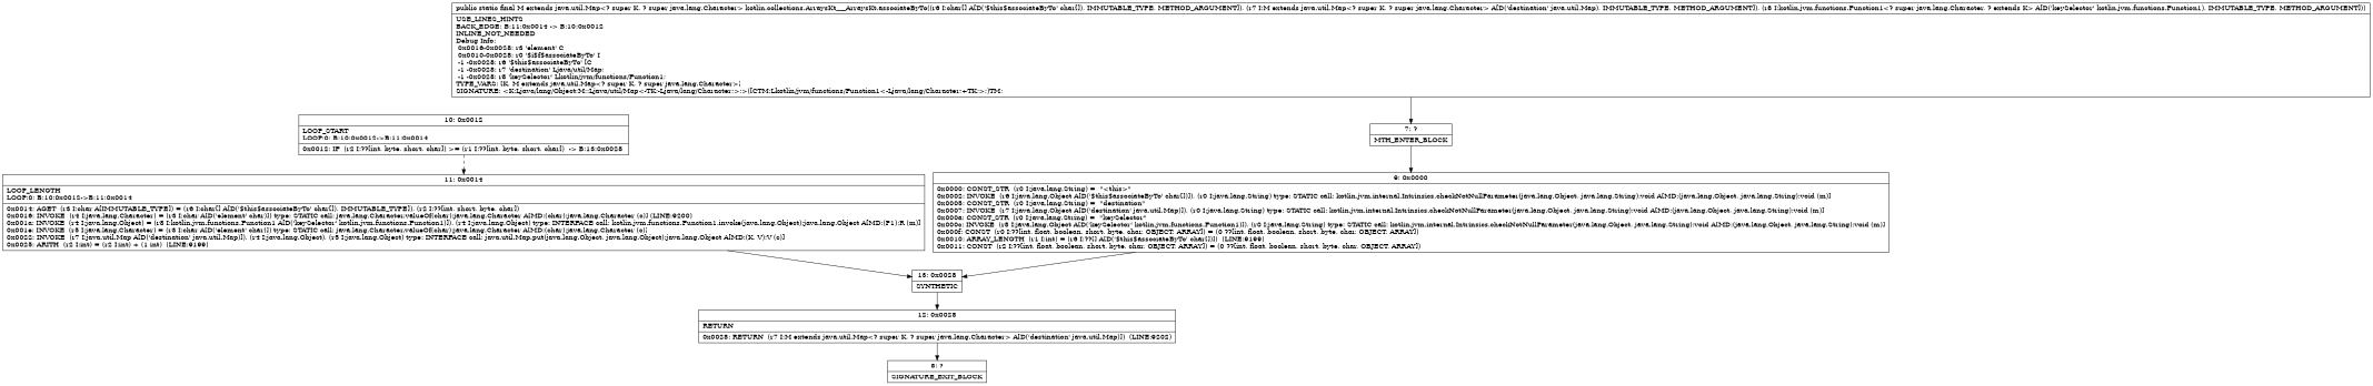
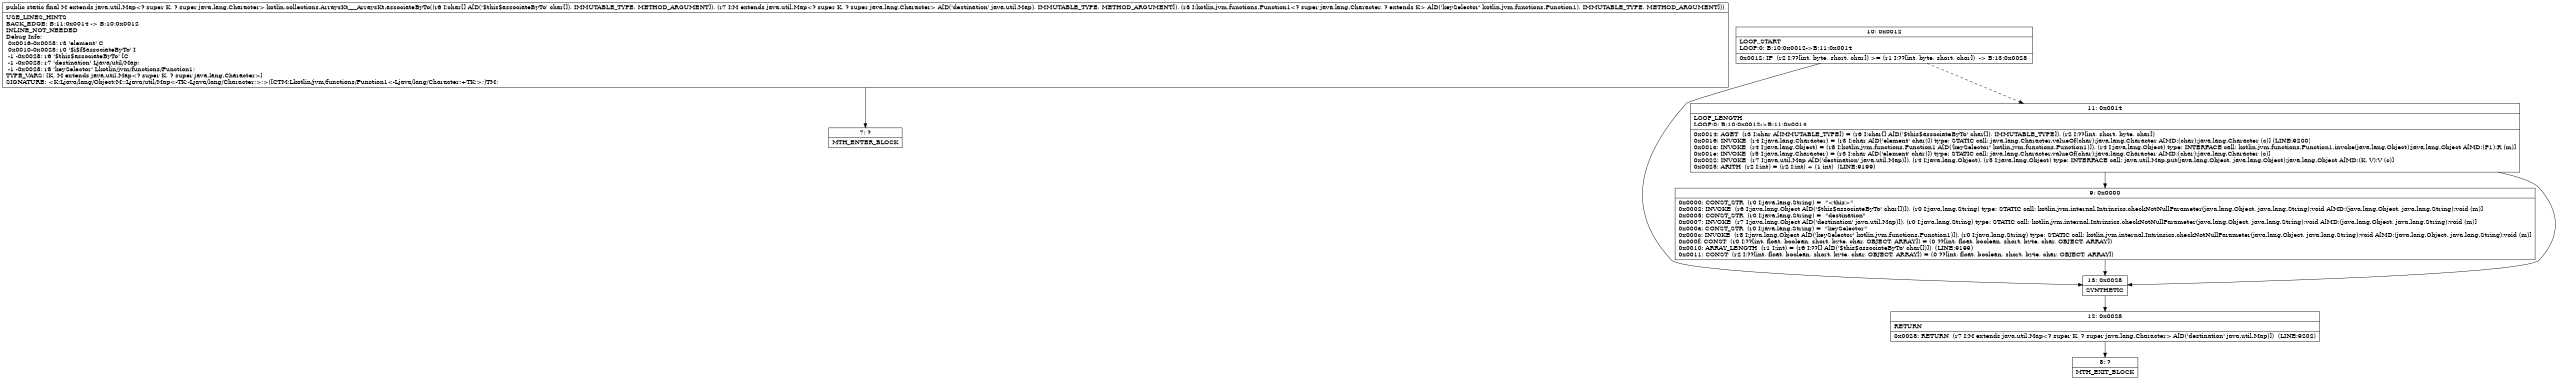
  digraph {
    node [shape=record]
    n1 [label="{7\:\ ?|MTH_ENTER_BLOCK\l}"]
    n2 [label="{9\:\ 0x0000|0x0000: CONST_STR  (r0 I:java.lang.String) =  \"\<this\>\" \l0x0002: INVOKE  (r6 I:java.lang.Object A[D('$this$associateByTo' char[])]), (r0 I:java.lang.String) type: STATIC call: kotlin.jvm.internal.Intrinsics.checkNotNullParameter(java.lang.Object, java.lang.String):void A[MD:(java.lang.Object, java.lang.String):void (m)]\l0x0005: CONST_STR  (r0 I:java.lang.String) =  \"destination\" \l0x0007: INVOKE  (r7 I:java.lang.Object A[D('destination' java.util.Map)]), (r0 I:java.lang.String) type: STATIC call: kotlin.jvm.internal.Intrinsics.checkNotNullParameter(java.lang.Object, java.lang.String):void A[MD:(java.lang.Object, java.lang.String):void (m)]\l0x000a: CONST_STR  (r0 I:java.lang.String) =  \"keySelector\" \l0x000c: INVOKE  (r8 I:java.lang.Object A[D('keySelector' kotlin.jvm.functions.Function1)]), (r0 I:java.lang.String) type: STATIC call: kotlin.jvm.internal.Intrinsics.checkNotNullParameter(java.lang.Object, java.lang.String):void A[MD:(java.lang.Object, java.lang.String):void (m)]\l0x000f: CONST  (r0 I:??[int, float, boolean, short, byte, char, OBJECT, ARRAY]) = (0 ??[int, float, boolean, short, byte, char, OBJECT, ARRAY]) \l0x0010: ARRAY_LENGTH  (r1 I:int) = (r6 I:??[] A[D('$this$associateByTo' char[])])  (LINE:9199)\l0x0011: CONST  (r2 I:??[int, float, boolean, short, byte, char, OBJECT, ARRAY]) = (0 ??[int, float, boolean, short, byte, char, OBJECT, ARRAY]) \l}"]
    n3 [label="{13\:\ 0x0028|SYNTHETIC\l}"]
    n4 [label="{10\:\ 0x0012|LOOP_START\lLOOP:0: B:10:0x0012\-\>B:11:0x0014\l|0x0012: IF  (r2 I:??[int, byte, short, char]) \>= (r1 I:??[int, byte, short, char])  \-\> B:13:0x0028 \l}"]
    n5 [label="{11\:\ 0x0014|LOOP_LENGTH\lLOOP:0: B:10:0x0012\-\>B:11:0x0014\l|0x0014: AGET  (r3 I:char A[IMMUTABLE_TYPE]) = (r6 I:char[] A[D('$this$associateByTo' char[]), IMMUTABLE_TYPE]), (r2 I:??[int, short, byte, char]) \l0x0016: INVOKE  (r4 I:java.lang.Character) = (r3 I:char A[D('element' char)]) type: STATIC call: java.lang.Character.valueOf(char):java.lang.Character A[MD:(char):java.lang.Character (c)] (LINE:9200)\l0x001a: INVOKE  (r4 I:java.lang.Object) = (r8 I:kotlin.jvm.functions.Function1 A[D('keySelector' kotlin.jvm.functions.Function1)]), (r4 I:java.lang.Object) type: INTERFACE call: kotlin.jvm.functions.Function1.invoke(java.lang.Object):java.lang.Object A[MD:(P1):R (m)]\l0x001e: INVOKE  (r5 I:java.lang.Character) = (r3 I:char A[D('element' char)]) type: STATIC call: java.lang.Character.valueOf(char):java.lang.Character A[MD:(char):java.lang.Character (c)]\l0x0022: INVOKE  (r7 I:java.util.Map A[D('destination' java.util.Map)]), (r4 I:java.lang.Object), (r5 I:java.lang.Object) type: INTERFACE call: java.util.Map.put(java.lang.Object, java.lang.Object):java.lang.Object A[MD:(K, V):V (c)]\l0x0025: ARITH  (r2 I:int) = (r2 I:int) + (1 int)  (LINE:9199)\l}"]
    n6 [label="{12\:\ 0x0028|RETURN\l|0x0028: RETURN  (r7 I:M extends java.util.Map\<? super K, ? super java.lang.Character\> A[D('destination' java.util.Map)])  (LINE:9202)\l}"]
-   n7 [label="{8\:\ ?|SIGNATURE_EXIT_BLOCK\l}"]
+   n7 [label="{8\:\ ?|MTH_EXIT_BLOCK\l}"]
    n8 [label="{public static final M extends java.util.Map\<? super K, ? super java.lang.Character\> kotlin.collections.ArraysKt___ArraysKt.associateByTo((r6 I:char[] A[D('$this$associateByTo' char[]), IMMUTABLE_TYPE, METHOD_ARGUMENT]), (r7 I:M extends java.util.Map\<? super K, ? super java.lang.Character\> A[D('destination' java.util.Map), IMMUTABLE_TYPE, METHOD_ARGUMENT]), (r8 I:kotlin.jvm.functions.Function1\<? super java.lang.Character, ? extends K\> A[D('keySelector' kotlin.jvm.functions.Function1), IMMUTABLE_TYPE, METHOD_ARGUMENT]))  | USE_LINES_HINTS\lBACK_EDGE: B:11:0x0014 \-\> B:10:0x0012\lINLINE_NOT_NEEDED\lDebug Info:\l  0x0016\-0x0028: r3 'element' C\l  0x0010\-0x0028: r0 '$i$f$associateByTo' I\l  \-1 \-0x0028: r6 '$this$associateByTo' [C\l  \-1 \-0x0028: r7 'destination' Ljava\/util\/Map;\l  \-1 \-0x0028: r8 'keySelector' Lkotlin\/jvm\/functions\/Function1;\lTYPE_VARS: [K, M extends java.util.Map\<? super K, ? super java.lang.Character\>]\lSIGNATURE: \<K:Ljava\/lang\/Object;M::Ljava\/util\/Map\<\-TK;\-Ljava\/lang\/Character;\>;\>([CTM;Lkotlin\/jvm\/functions\/Function1\<\-Ljava\/lang\/Character;+TK;\>;)TM;\l}"]
-   n1 -> n2
+   n5 -> n2
    n2 -> n3
    n3 -> n6
+   n4 -> n3
    n4 -> n5 [style=dashed]
    n5 -> n3
    n6 -> n7
    n8 -> n1
  }
